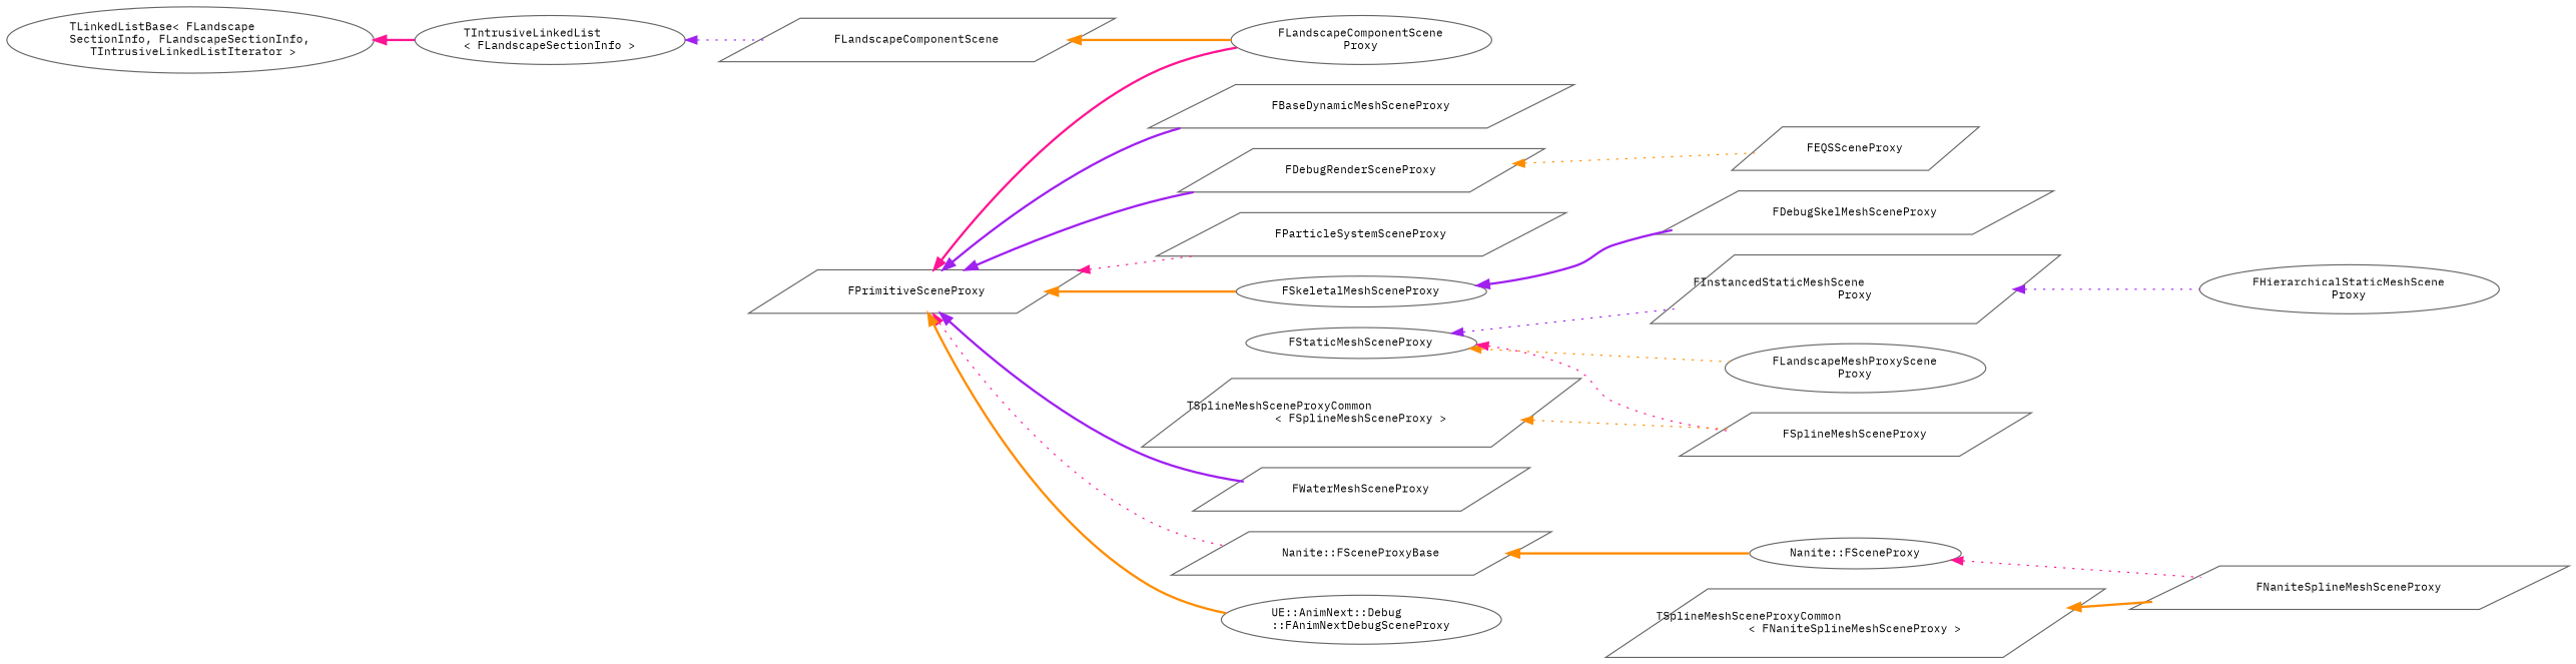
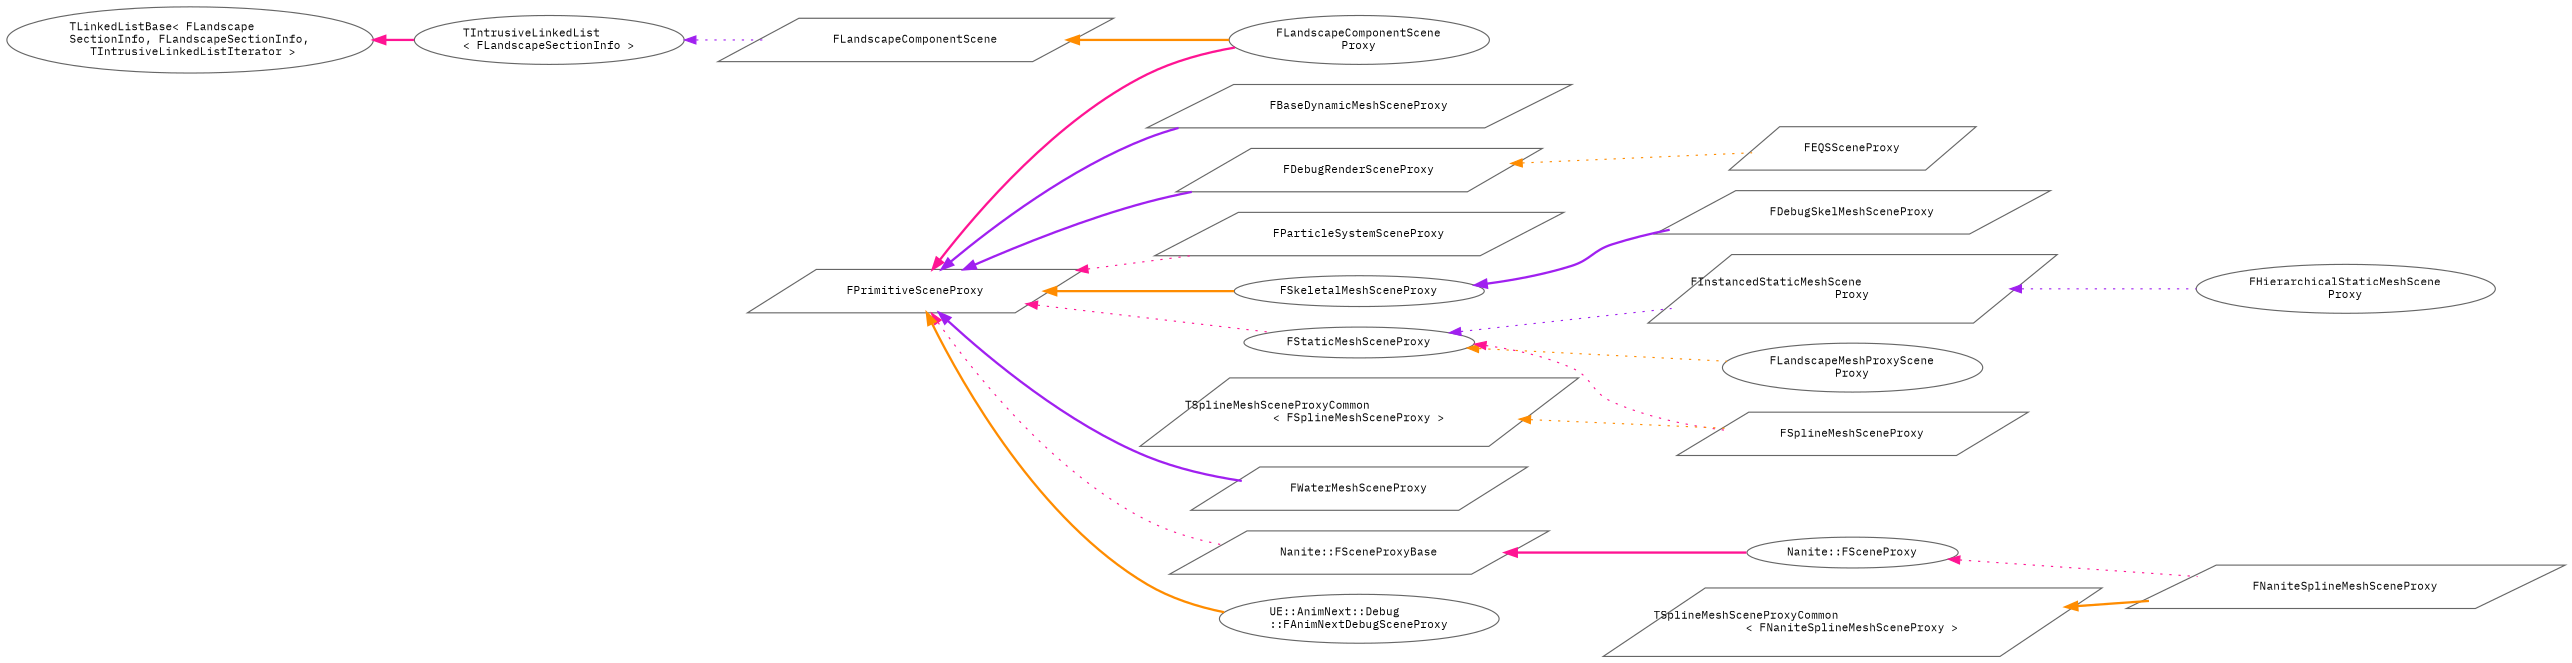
  digraph {
    fontname="IBM Plex Mono"
    rankdir=LR
    node [color=grey40 fillcolor=white fontname="IBM Plex Mono" fontsize=10 shape=parallelogram style=filled]
    edge [color=deeppink dir=back fontname="IBM Plex Mono" fontsize=10 labelfontname=Helvetica labelfontsize=10 style=bold]
    n1 [height=0.2 label=FPrimitiveSceneProxy width=0.4]
    n2 [height=0.2 label=FBaseDynamicMeshSceneProxy width=0.4]
    n3 [height=0.2 label=FDebugRenderSceneProxy width=0.4]
    n4 [height=0.2 label="FLandscapeComponentScene\lProxy" shape=ellipse width=0.4]
    n5 [height=0.2 label=FParticleSystemSceneProxy width=0.4]
    n6 [height=0.2 label=FSkeletalMeshSceneProxy shape=ellipse width=0.4]
    n7 [height=0.2 label=FStaticMeshSceneProxy shape=ellipse width=0.4]
    n8 [height=0.2 label=FWaterMeshSceneProxy width=0.4]
    n9 [height=0.2 label="Nanite::FSceneProxyBase" width=0.4]
    n10 [height=0.2 label="UE::AnimNext::Debug\l::FAnimNextDebugSceneProxy" shape=ellipse width=0.4]
    n11 [height=0.2 label=FEQSSceneProxy width=0.4]
    n12 [height=0.2 label=FDebugSkelMeshSceneProxy width=0.4]
    n13 [height=0.2 label="FInstancedStaticMeshScene\lProxy" width=0.4]
    n14 [height=0.2 label="FLandscapeMeshProxyScene\lProxy" shape=ellipse width=0.4]
    n15 [height=0.2 label=FSplineMeshSceneProxy width=0.4]
    n16 [height=0.2 label="Nanite::FSceneProxy" shape=ellipse width=0.4]
    n17 [height=0.2 label="FHierarchicalStaticMeshScene\lProxy" shape=ellipse width=0.4]
    n18 [height=0.2 label=FNaniteSplineMeshSceneProxy width=0.4]
    n19 [height=0.2 label="TLinkedListBase\< FLandscape\lSectionInfo, FLandscapeSectionInfo,\l TIntrusiveLinkedListIterator \>" shape=ellipse width=0.4]
    n20 [height=0.2 label="TIntrusiveLinkedList\l\< FLandscapeSectionInfo \>" shape=ellipse width=0.4]
    n21 [height=0.2 label=FLandscapeComponentScene width=0.4]
    n22 [height=0.2 label="TSplineMeshSceneProxyCommon\l\< FNaniteSplineMeshSceneProxy \>" width=0.4]
    n23 [height=0.2 label="TSplineMeshSceneProxyCommon\l\< FSplineMeshSceneProxy \>" width=0.4]
    n1 -> n2 [color=purple]
    n1 -> n3 [color=purple]
    n1 -> n4
    n1 -> n5 [style=dotted]
    n1 -> n6 [color=darkorange]
+   n1 -> n7 [style=dotted]
    n1 -> n8 [color=purple]
    n1 -> n9 [style=dotted]
    n1 -> n10 [color=darkorange]
    n3 -> n11 [color=darkorange style=dotted]
    n6 -> n12 [color=purple]
    n7 -> n13 [color=purple style=dotted]
    n7 -> n14 [color=darkorange style=dotted]
    n7 -> n15 [style=dotted]
-   n9 -> n16 [color=darkorange]
+   n9 -> n16
    n13 -> n17 [color=purple style=dotted]
    n16 -> n18 [style=dotted]
    n19 -> n20
    n20 -> n21 [color=purple style=dotted]
    n21 -> n4 [color=darkorange]
    n22 -> n18 [color=darkorange]
    n23 -> n15 [color=darkorange style=dotted]
  }
